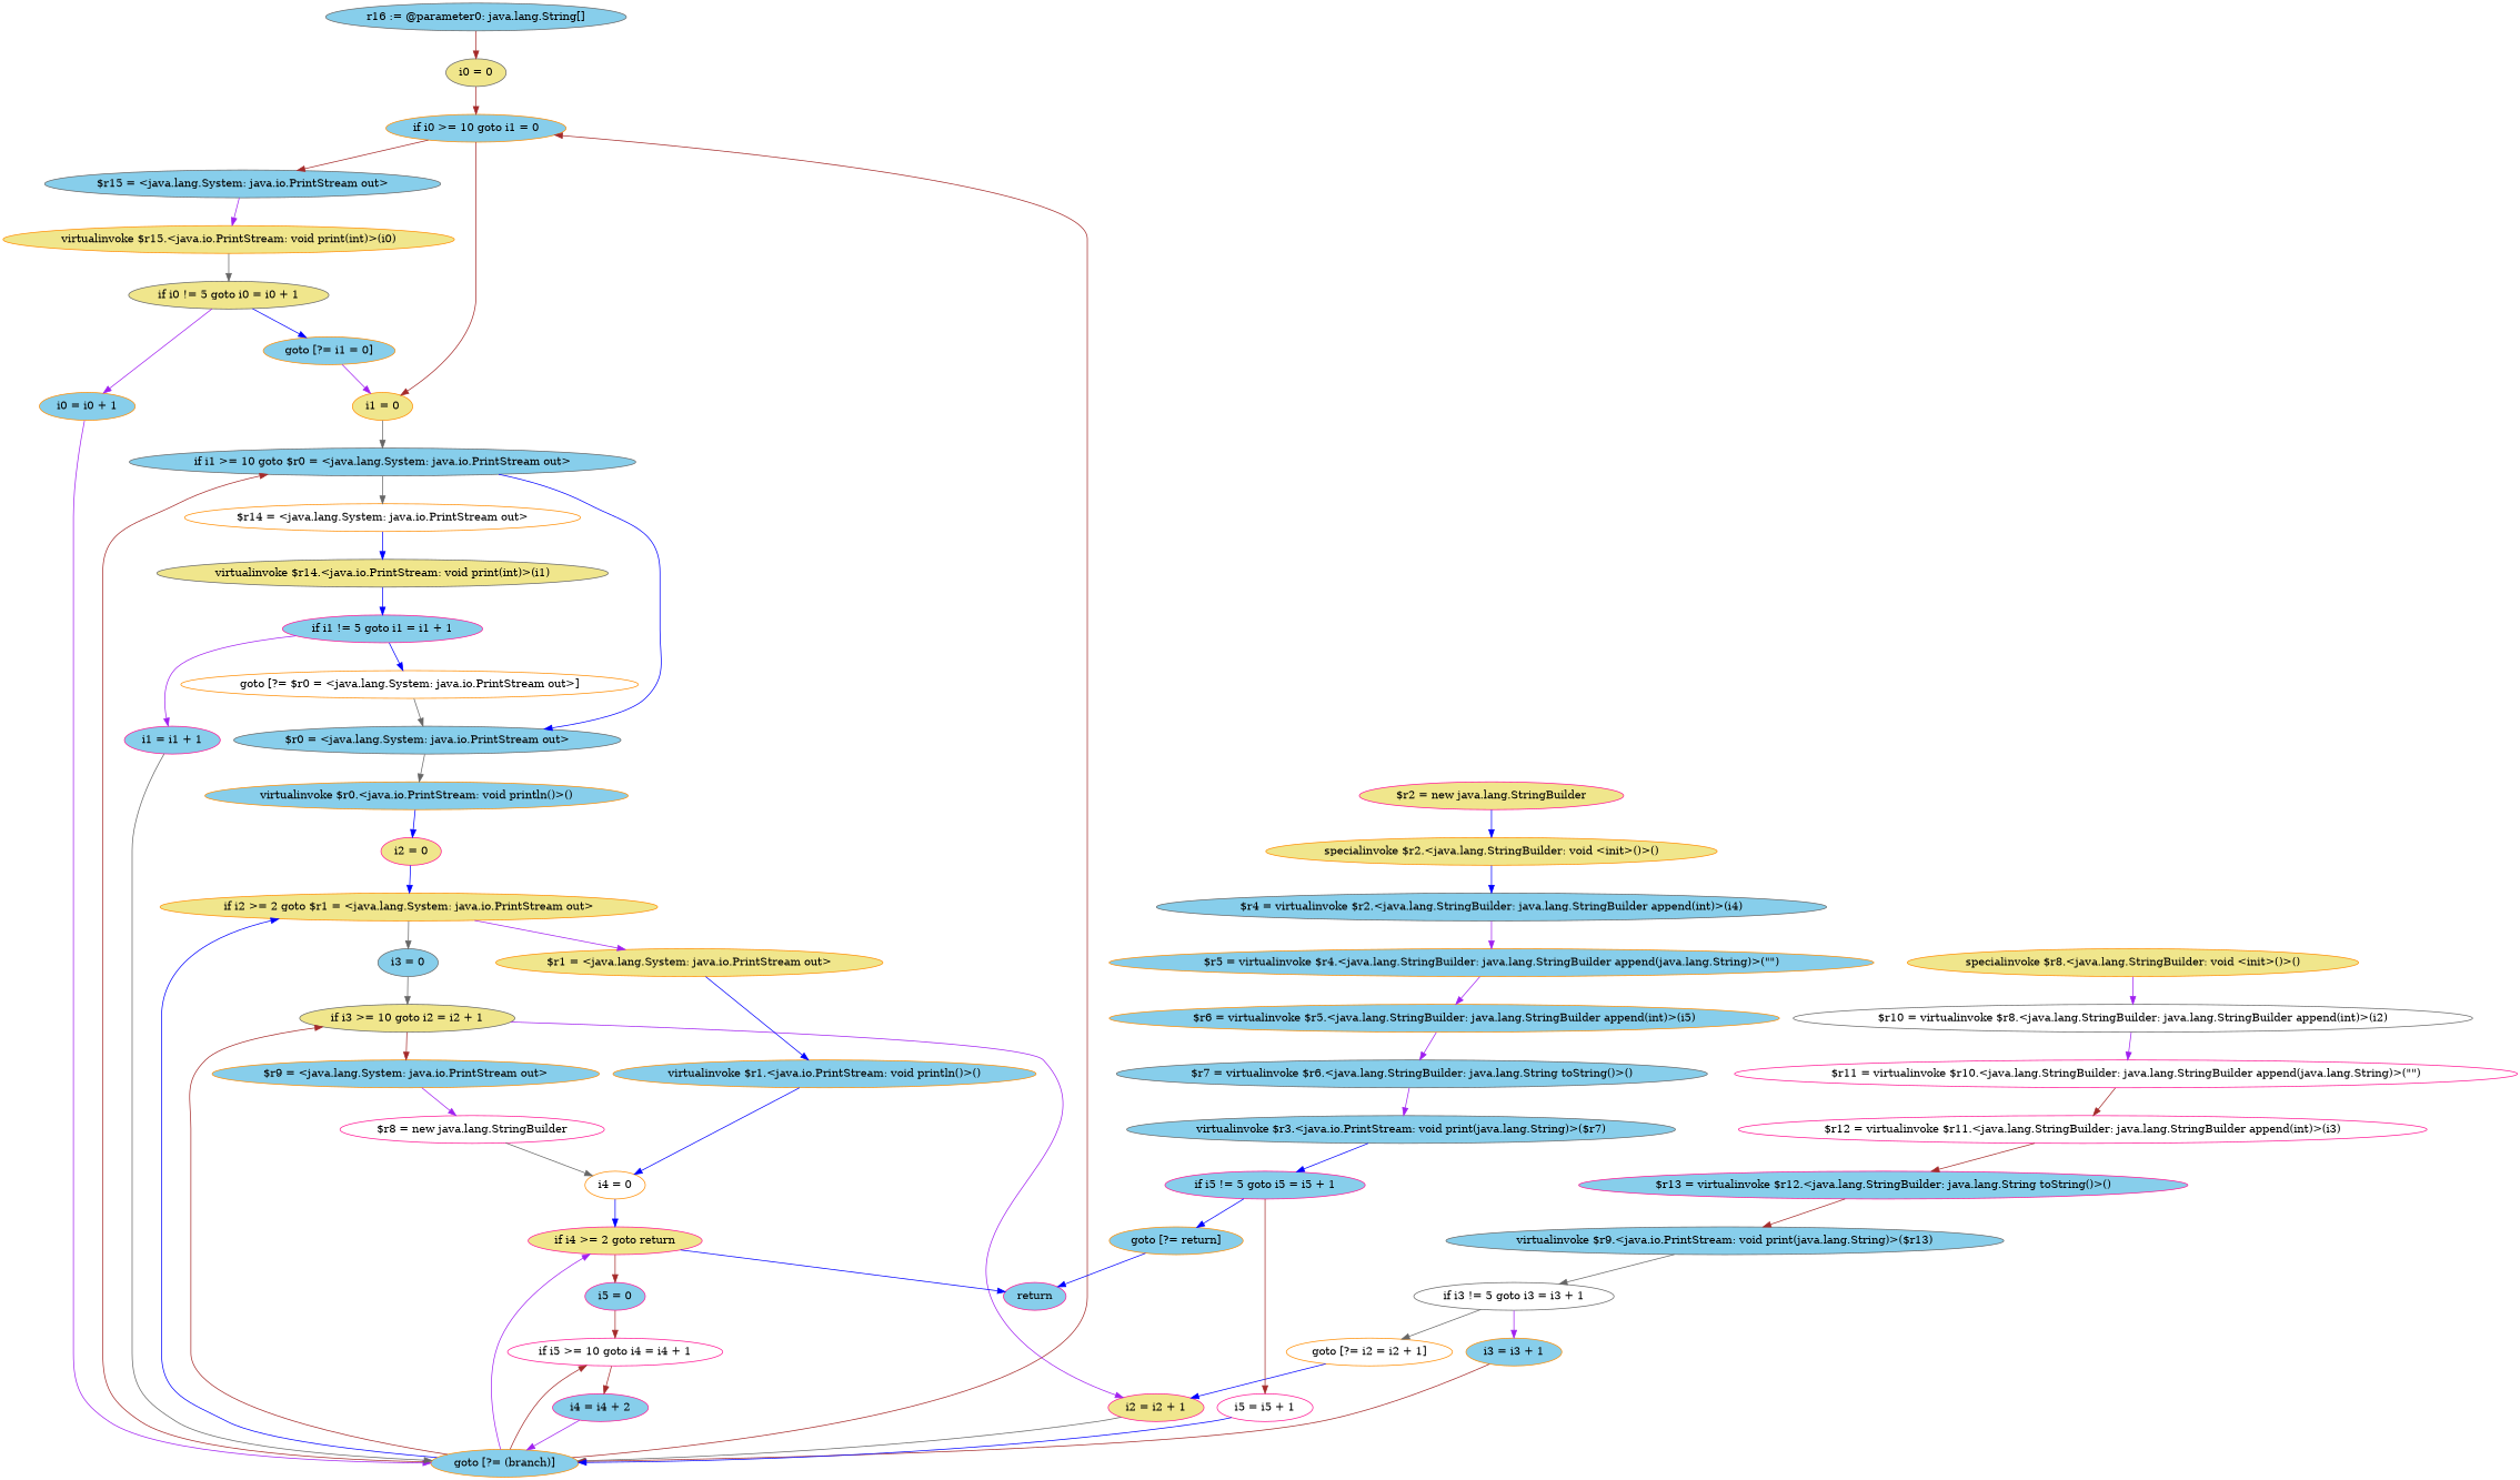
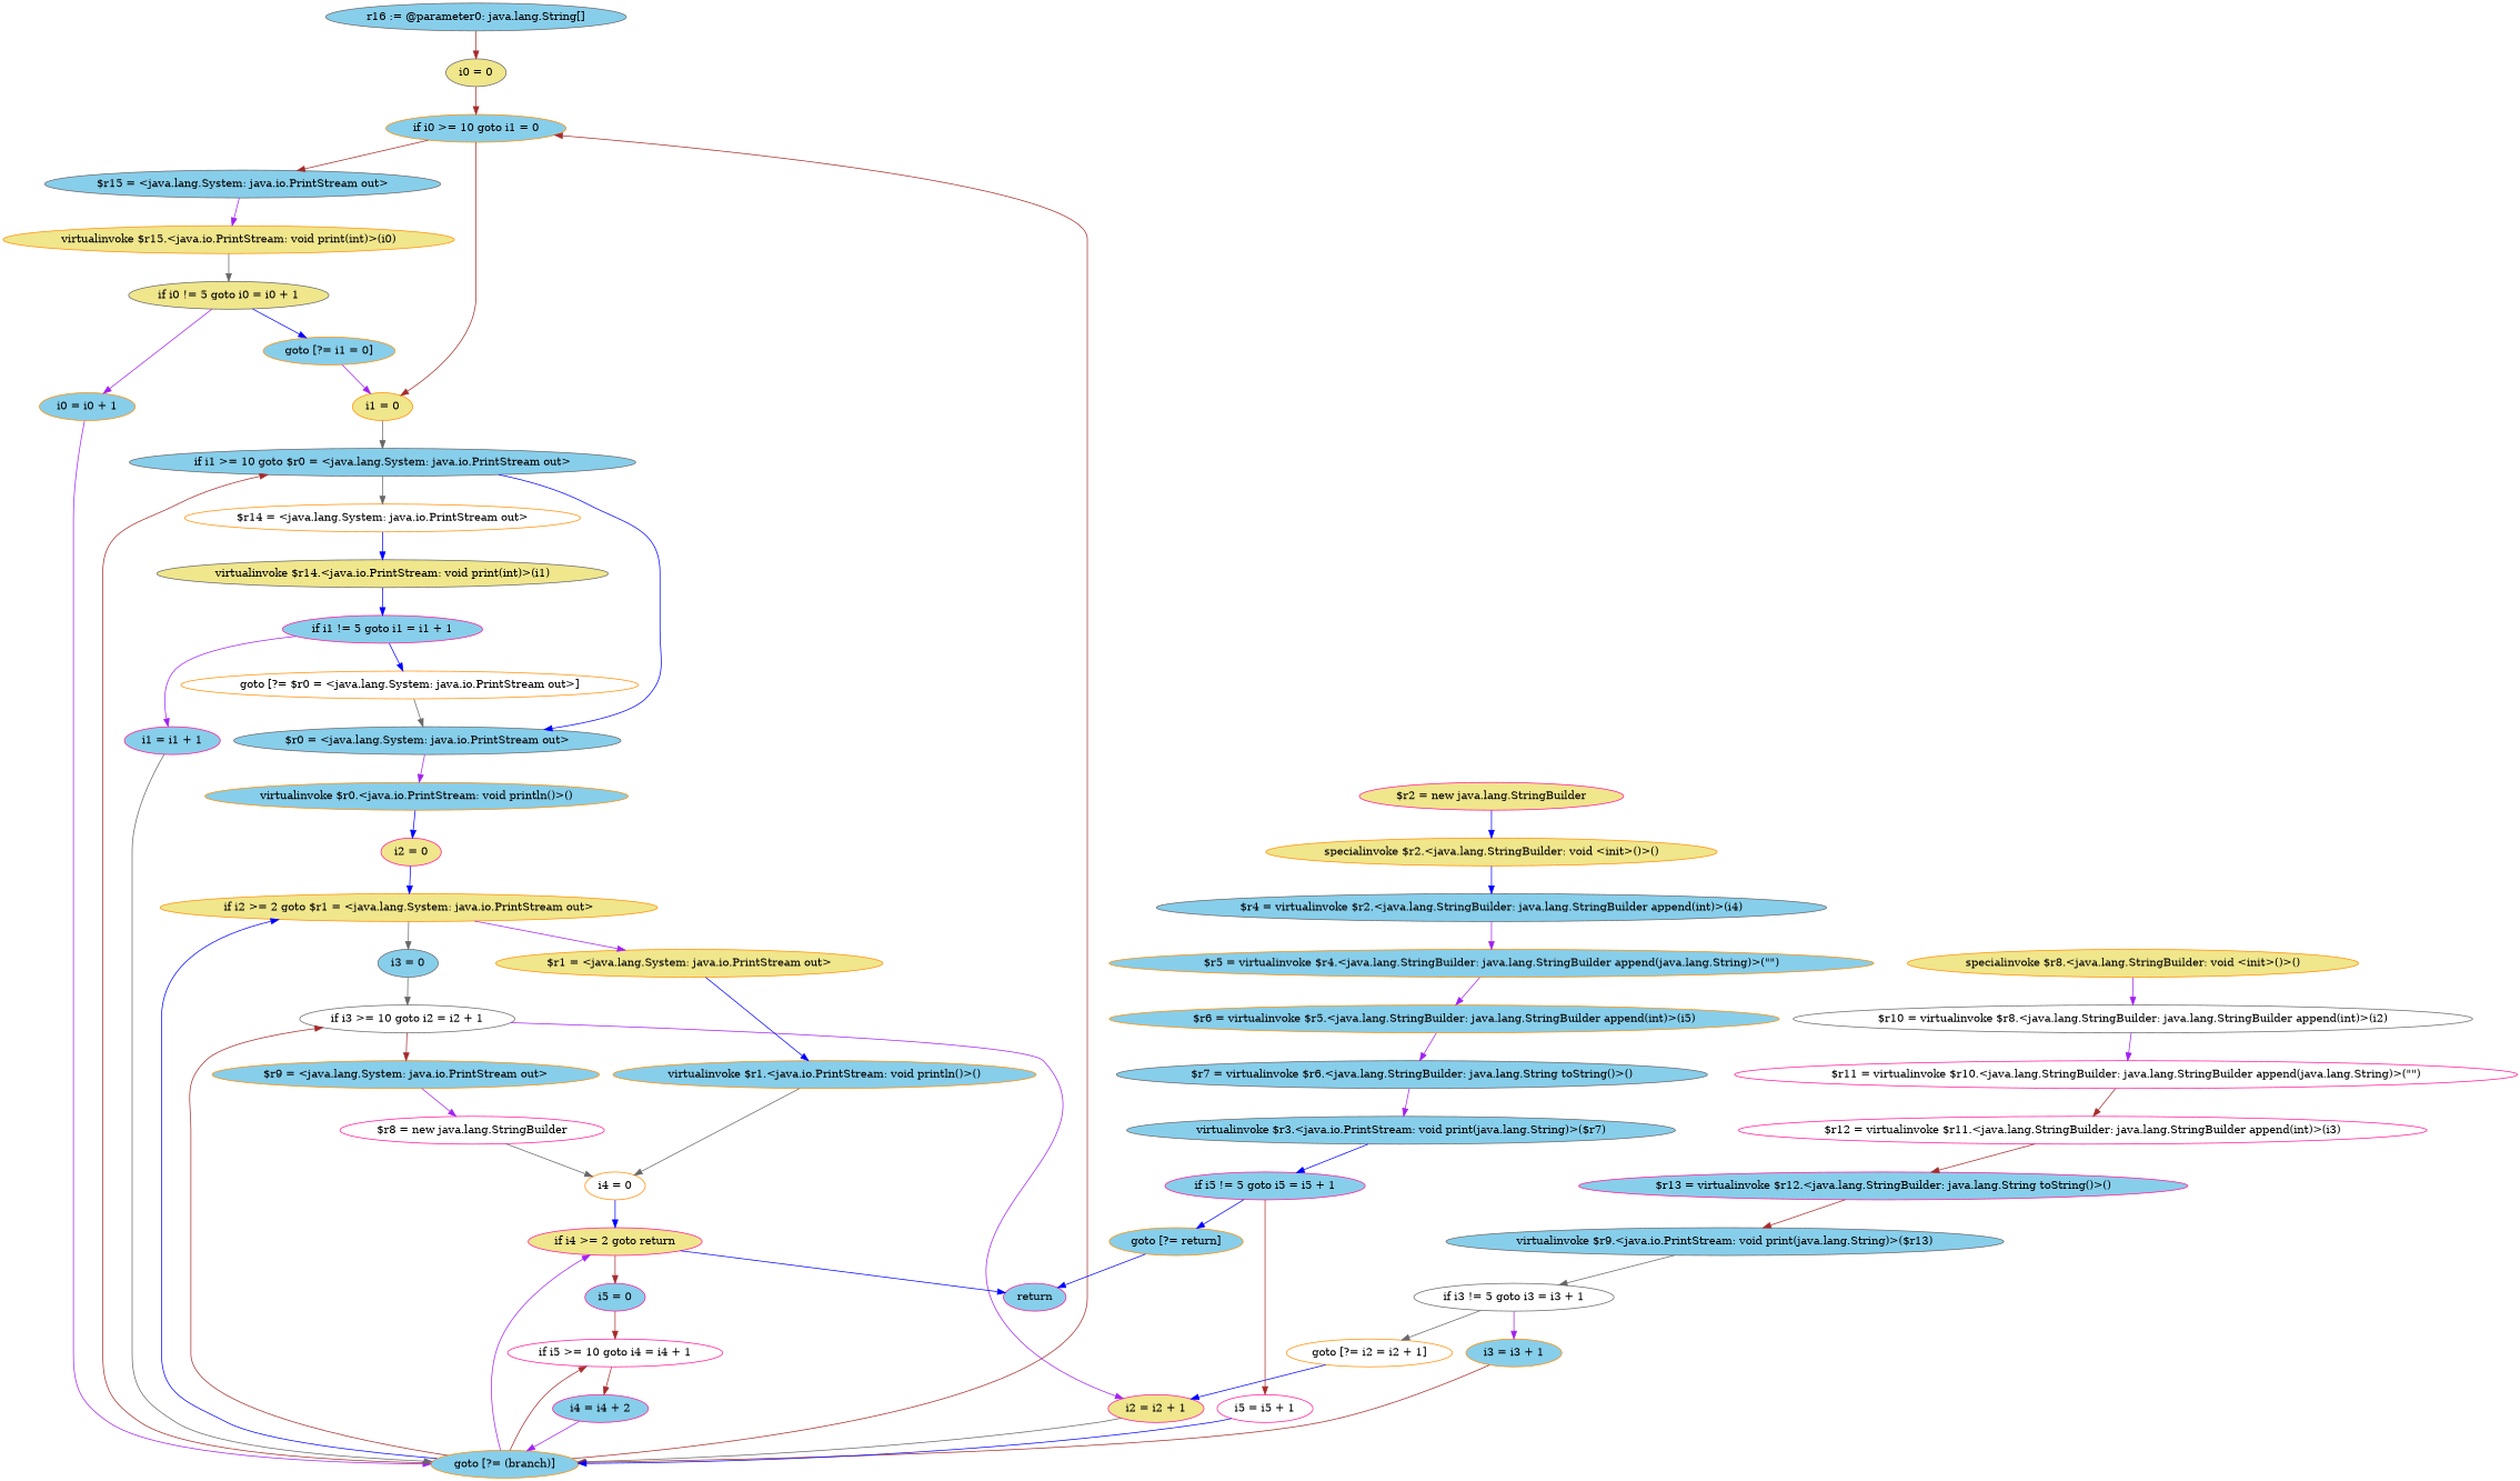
  digraph {
    node [color=darkorange fillcolor=skyblue style=filled]
    edge [color=blue]
    "r16 := @parameter0: java.lang.String[]" [color=gray40]
    "i0 = 0" [color=gray40 fillcolor=khaki]
    "if i0 >= 10 goto i1 = 0"
    "$r15 = <java.lang.System: java.io.PrintStream out>" [color=gray40]
    "i1 = 0" [fillcolor=khaki]
    "virtualinvoke $r15.<java.io.PrintStream: void print(int)>(i0)" [fillcolor=khaki]
    "if i1 >= 10 goto $r0 = <java.lang.System: java.io.PrintStream out>" [color=gray40]
    "if i0 != 5 goto i0 = i0 + 1" [color=gray40 fillcolor=khaki]
    "goto [?= i1 = 0]"
    "i0 = i0 + 1"
    "goto [?= (branch)]"
    "if i2 >= 2 goto $r1 = <java.lang.System: java.io.PrintStream out>" [fillcolor=khaki]
-   "if i3 >= 10 goto i2 = i2 + 1" [color=gray40 fillcolor=khaki]
+   "if i3 >= 10 goto i2 = i2 + 1" [color=gray40 fillcolor=white]
    "if i4 >= 2 goto return" [color=deeppink fillcolor=khaki]
    "if i5 >= 10 goto i4 = i4 + 1" [color=deeppink fillcolor=white]
    "$r14 = <java.lang.System: java.io.PrintStream out>" [fillcolor=white]
    "$r0 = <java.lang.System: java.io.PrintStream out>" [color=gray40]
    "i3 = 0" [color=gray40]
    "$r1 = <java.lang.System: java.io.PrintStream out>" [fillcolor=khaki]
    "$r9 = <java.lang.System: java.io.PrintStream out>"
    "i2 = i2 + 1" [color=deeppink fillcolor=khaki]
    "i5 = 0" [color=deeppink]
    return [color=deeppink]
    n24 [color=deeppink label="i4 = i4 + 2"]
    "virtualinvoke $r14.<java.io.PrintStream: void print(int)>(i1)" [color=gray40 fillcolor=khaki]
    "virtualinvoke $r0.<java.io.PrintStream: void println()>()"
    "if i1 != 5 goto i1 = i1 + 1" [color=deeppink]
    "goto [?= $r0 = <java.lang.System: java.io.PrintStream out>]" [fillcolor=white]
    "i1 = i1 + 1" [color=deeppink]
    "i2 = 0" [color=deeppink fillcolor=khaki]
    "virtualinvoke $r1.<java.io.PrintStream: void println()>()"
    "$r8 = new java.lang.StringBuilder" [color=deeppink fillcolor=white]
    "i4 = 0" [fillcolor=white]
    "specialinvoke $r8.<java.lang.StringBuilder: void <init>()>()" [fillcolor=khaki]
    "$r10 = virtualinvoke $r8.<java.lang.StringBuilder: java.lang.StringBuilder append(int)>(i2)" [color=gray40 fillcolor=white]
    "$r11 = virtualinvoke $r10.<java.lang.StringBuilder: java.lang.StringBuilder append(java.lang.String)>(\"\")" [color=deeppink fillcolor=white]
    "$r12 = virtualinvoke $r11.<java.lang.StringBuilder: java.lang.StringBuilder append(int)>(i3)" [color=deeppink fillcolor=white]
    "$r13 = virtualinvoke $r12.<java.lang.StringBuilder: java.lang.String toString()>()" [color=deeppink]
    "virtualinvoke $r9.<java.io.PrintStream: void print(java.lang.String)>($r13)" [color=gray40]
    "if i3 != 5 goto i3 = i3 + 1" [color=gray40 fillcolor=white]
    "goto [?= i2 = i2 + 1]" [fillcolor=white]
    "i3 = i3 + 1"
    "$r2 = new java.lang.StringBuilder" [color=deeppink fillcolor=khaki]
    "specialinvoke $r2.<java.lang.StringBuilder: void <init>()>()" [fillcolor=khaki]
    "$r4 = virtualinvoke $r2.<java.lang.StringBuilder: java.lang.StringBuilder append(int)>(i4)" [color=gray40]
    "$r5 = virtualinvoke $r4.<java.lang.StringBuilder: java.lang.StringBuilder append(java.lang.String)>(\"\")"
    "$r6 = virtualinvoke $r5.<java.lang.StringBuilder: java.lang.StringBuilder append(int)>(i5)"
    "$r7 = virtualinvoke $r6.<java.lang.StringBuilder: java.lang.String toString()>()" [color=gray40]
    "virtualinvoke $r3.<java.io.PrintStream: void print(java.lang.String)>($r7)" [color=gray40]
    "if i5 != 5 goto i5 = i5 + 1" [color=deeppink]
    "goto [?= return]"
    "i5 = i5 + 1" [color=deeppink fillcolor=white]
    "r16 := @parameter0: java.lang.String[]" -> "i0 = 0" [color=brown]
    "i0 = 0" -> "if i0 >= 10 goto i1 = 0" [color=brown]
    "if i0 >= 10 goto i1 = 0" -> "$r15 = <java.lang.System: java.io.PrintStream out>" [color=brown]
    "if i0 >= 10 goto i1 = 0" -> "i1 = 0" [color=brown]
    "$r15 = <java.lang.System: java.io.PrintStream out>" -> "virtualinvoke $r15.<java.io.PrintStream: void print(int)>(i0)" [color=purple]
    "i1 = 0" -> "if i1 >= 10 goto $r0 = <java.lang.System: java.io.PrintStream out>" [color=gray40]
    "virtualinvoke $r15.<java.io.PrintStream: void print(int)>(i0)" -> "if i0 != 5 goto i0 = i0 + 1" [color=gray40]
    "if i1 >= 10 goto $r0 = <java.lang.System: java.io.PrintStream out>" -> "$r14 = <java.lang.System: java.io.PrintStream out>" [color=gray40]
    "if i1 >= 10 goto $r0 = <java.lang.System: java.io.PrintStream out>" -> "$r0 = <java.lang.System: java.io.PrintStream out>"
    "if i0 != 5 goto i0 = i0 + 1" -> "goto [?= i1 = 0]"
    "if i0 != 5 goto i0 = i0 + 1" -> "i0 = i0 + 1" [color=purple]
    "goto [?= i1 = 0]" -> "i1 = 0" [color=purple]
    "i0 = i0 + 1" -> "goto [?= (branch)]" [color=purple]
    "goto [?= (branch)]" -> "if i0 >= 10 goto i1 = 0" [color=brown]
    "goto [?= (branch)]" -> "if i1 >= 10 goto $r0 = <java.lang.System: java.io.PrintStream out>" [color=brown]
    "goto [?= (branch)]" -> "if i2 >= 2 goto $r1 = <java.lang.System: java.io.PrintStream out>"
    "goto [?= (branch)]" -> "if i3 >= 10 goto i2 = i2 + 1" [color=brown]
    "goto [?= (branch)]" -> "if i4 >= 2 goto return" [color=purple]
    "goto [?= (branch)]" -> "if i5 >= 10 goto i4 = i4 + 1" [color=brown]
    "if i2 >= 2 goto $r1 = <java.lang.System: java.io.PrintStream out>" -> "i3 = 0" [color=gray40]
    "if i2 >= 2 goto $r1 = <java.lang.System: java.io.PrintStream out>" -> "$r1 = <java.lang.System: java.io.PrintStream out>" [color=purple]
    "if i3 >= 10 goto i2 = i2 + 1" -> "$r9 = <java.lang.System: java.io.PrintStream out>" [color=brown]
    "if i3 >= 10 goto i2 = i2 + 1" -> "i2 = i2 + 1" [color=purple]
    "if i4 >= 2 goto return" -> "i5 = 0" [color=brown]
    "if i4 >= 2 goto return" -> return
    "if i5 >= 10 goto i4 = i4 + 1" -> n24 [color=brown]
    "$r14 = <java.lang.System: java.io.PrintStream out>" -> "virtualinvoke $r14.<java.io.PrintStream: void print(int)>(i1)"
-   "$r0 = <java.lang.System: java.io.PrintStream out>" -> "virtualinvoke $r0.<java.io.PrintStream: void println()>()" [color=gray40]
+   "$r0 = <java.lang.System: java.io.PrintStream out>" -> "virtualinvoke $r0.<java.io.PrintStream: void println()>()" [color=purple]
    "i3 = 0" -> "if i3 >= 10 goto i2 = i2 + 1" [color=gray40]
    "$r1 = <java.lang.System: java.io.PrintStream out>" -> "virtualinvoke $r1.<java.io.PrintStream: void println()>()"
    "$r9 = <java.lang.System: java.io.PrintStream out>" -> "$r8 = new java.lang.StringBuilder" [color=purple]
    "i2 = i2 + 1" -> "goto [?= (branch)]" [color=gray40]
    "i5 = 0" -> "if i5 >= 10 goto i4 = i4 + 1" [color=brown]
    n24 -> "goto [?= (branch)]" [color=purple]
    "virtualinvoke $r14.<java.io.PrintStream: void print(int)>(i1)" -> "if i1 != 5 goto i1 = i1 + 1"
    "virtualinvoke $r0.<java.io.PrintStream: void println()>()" -> "i2 = 0"
    "if i1 != 5 goto i1 = i1 + 1" -> "goto [?= $r0 = <java.lang.System: java.io.PrintStream out>]"
    "if i1 != 5 goto i1 = i1 + 1" -> "i1 = i1 + 1" [color=purple]
    "goto [?= $r0 = <java.lang.System: java.io.PrintStream out>]" -> "$r0 = <java.lang.System: java.io.PrintStream out>" [color=gray40]
    "i1 = i1 + 1" -> "goto [?= (branch)]" [color=gray40]
    "i2 = 0" -> "if i2 >= 2 goto $r1 = <java.lang.System: java.io.PrintStream out>"
-   "virtualinvoke $r1.<java.io.PrintStream: void println()>()" -> "i4 = 0"
+   "virtualinvoke $r1.<java.io.PrintStream: void println()>()" -> "i4 = 0" [color=gray40]
    "$r8 = new java.lang.StringBuilder" -> "i4 = 0" [color=gray40]
    "i4 = 0" -> "if i4 >= 2 goto return"
    "specialinvoke $r8.<java.lang.StringBuilder: void <init>()>()" -> "$r10 = virtualinvoke $r8.<java.lang.StringBuilder: java.lang.StringBuilder append(int)>(i2)" [color=purple]
    "$r10 = virtualinvoke $r8.<java.lang.StringBuilder: java.lang.StringBuilder append(int)>(i2)" -> "$r11 = virtualinvoke $r10.<java.lang.StringBuilder: java.lang.StringBuilder append(java.lang.String)>(\"\")" [color=purple]
    "$r11 = virtualinvoke $r10.<java.lang.StringBuilder: java.lang.StringBuilder append(java.lang.String)>(\"\")" -> "$r12 = virtualinvoke $r11.<java.lang.StringBuilder: java.lang.StringBuilder append(int)>(i3)" [color=brown]
    "$r12 = virtualinvoke $r11.<java.lang.StringBuilder: java.lang.StringBuilder append(int)>(i3)" -> "$r13 = virtualinvoke $r12.<java.lang.StringBuilder: java.lang.String toString()>()" [color=brown]
    "$r13 = virtualinvoke $r12.<java.lang.StringBuilder: java.lang.String toString()>()" -> "virtualinvoke $r9.<java.io.PrintStream: void print(java.lang.String)>($r13)" [color=brown]
    "virtualinvoke $r9.<java.io.PrintStream: void print(java.lang.String)>($r13)" -> "if i3 != 5 goto i3 = i3 + 1" [color=gray40]
    "if i3 != 5 goto i3 = i3 + 1" -> "goto [?= i2 = i2 + 1]" [color=gray40]
    "if i3 != 5 goto i3 = i3 + 1" -> "i3 = i3 + 1" [color=purple]
    "goto [?= i2 = i2 + 1]" -> "i2 = i2 + 1"
    "i3 = i3 + 1" -> "goto [?= (branch)]" [color=brown]
    "$r2 = new java.lang.StringBuilder" -> "specialinvoke $r2.<java.lang.StringBuilder: void <init>()>()"
    "specialinvoke $r2.<java.lang.StringBuilder: void <init>()>()" -> "$r4 = virtualinvoke $r2.<java.lang.StringBuilder: java.lang.StringBuilder append(int)>(i4)"
    "$r4 = virtualinvoke $r2.<java.lang.StringBuilder: java.lang.StringBuilder append(int)>(i4)" -> "$r5 = virtualinvoke $r4.<java.lang.StringBuilder: java.lang.StringBuilder append(java.lang.String)>(\"\")" [color=purple]
    "$r5 = virtualinvoke $r4.<java.lang.StringBuilder: java.lang.StringBuilder append(java.lang.String)>(\"\")" -> "$r6 = virtualinvoke $r5.<java.lang.StringBuilder: java.lang.StringBuilder append(int)>(i5)" [color=purple]
    "$r6 = virtualinvoke $r5.<java.lang.StringBuilder: java.lang.StringBuilder append(int)>(i5)" -> "$r7 = virtualinvoke $r6.<java.lang.StringBuilder: java.lang.String toString()>()" [color=purple]
    "$r7 = virtualinvoke $r6.<java.lang.StringBuilder: java.lang.String toString()>()" -> "virtualinvoke $r3.<java.io.PrintStream: void print(java.lang.String)>($r7)" [color=purple]
    "virtualinvoke $r3.<java.io.PrintStream: void print(java.lang.String)>($r7)" -> "if i5 != 5 goto i5 = i5 + 1"
    "if i5 != 5 goto i5 = i5 + 1" -> "goto [?= return]"
    "if i5 != 5 goto i5 = i5 + 1" -> "i5 = i5 + 1" [color=brown]
    "goto [?= return]" -> return
    "i5 = i5 + 1" -> "goto [?= (branch)]"
  }
